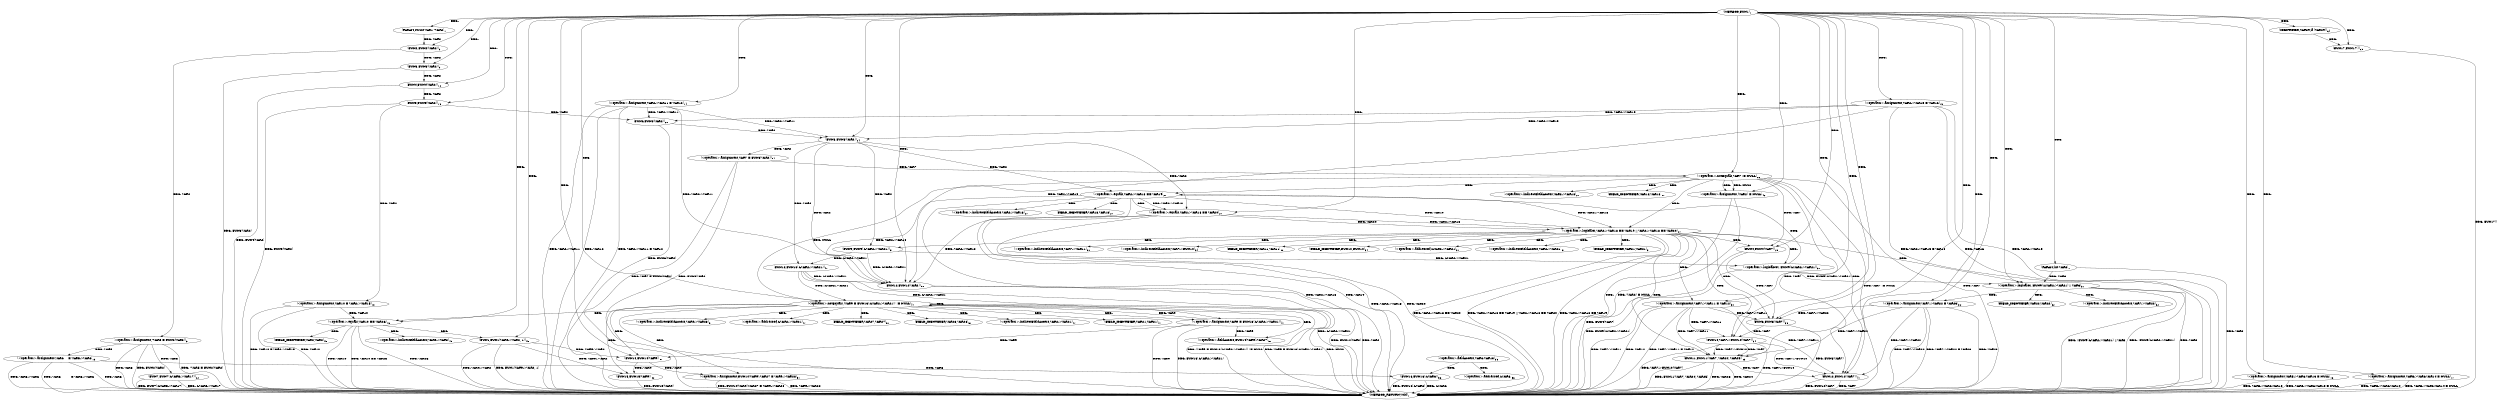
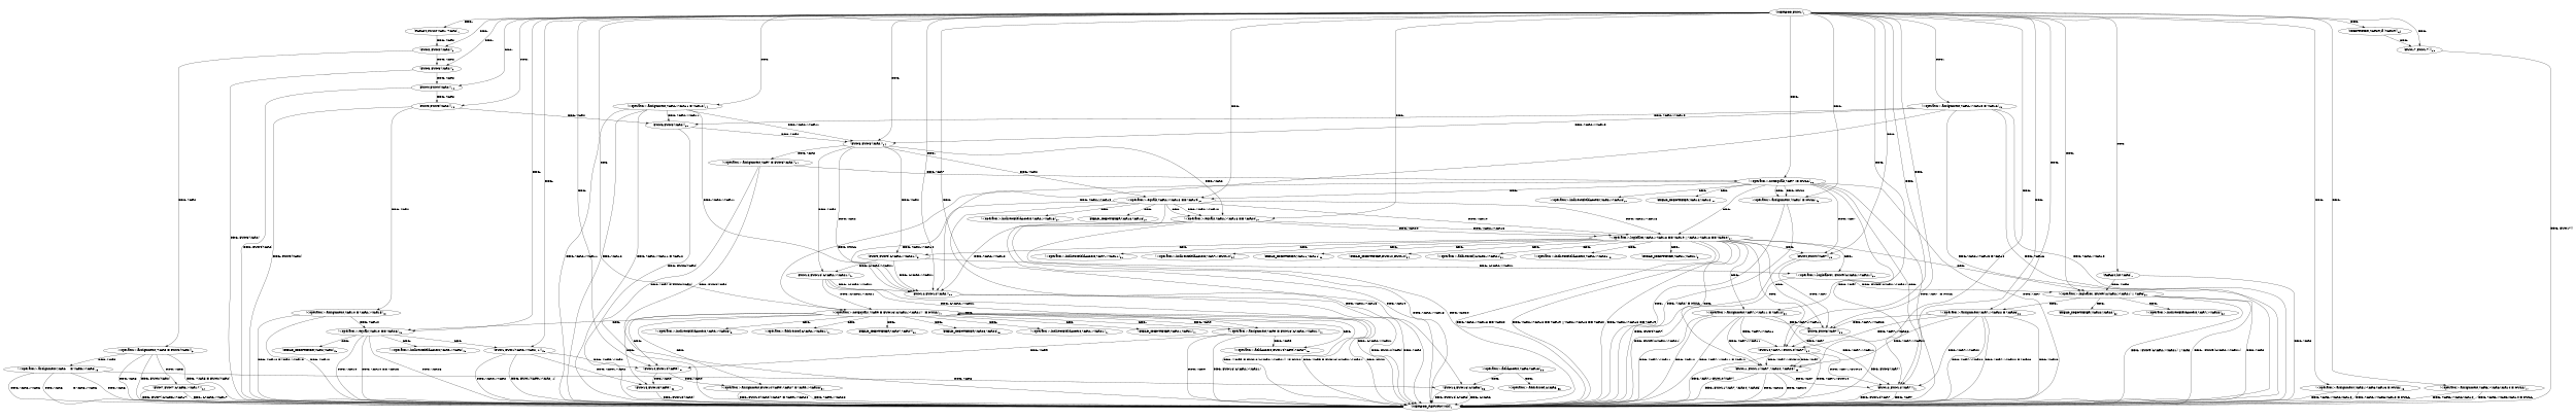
  digraph {
    n1 [label=<(METHOD,FUN1)<SUB>1</SUB>>]
    n2 [label=<(PARAM,struct VAR1 *VAR2)<SUB>1</SUB>>]
    n3 [label=<(PARAM,int VAR3)<SUB>1</SUB>>]
    n4 [label=<(FUN3,FUN3(VAR2))<SUB>9</SUB>>]
    n5 [label=<(FUN4,FUN4(VAR2))<SUB>12</SUB>>]
    n6 [label=<(FUN5,FUN5(VAR2))<SUB>13</SUB>>]
    n7 [label=<(&lt;operator&gt;.assignment,VAR2-&gt;VAR11 = VAR12)<SUB>14</SUB>>]
    n8 [label=<(&lt;operator&gt;.assignment,VAR5-&gt;VAR6.VAR13 = NULL)<SUB>16</SUB>>]
    n9 [label=<(&lt;operator&gt;.assignment,VAR5-&gt;VAR6.VAR14 = NULL)<SUB>17</SUB>>]
    n10 [label=<(&lt;operator&gt;.assignment,VAR2-&gt;VAR15 = VAR16)<SUB>19</SUB>>]
    n11 [label=<(FUN12,FUN12(VAR2))<SUB>58</SUB>>]
    n12 [label=<(&lt;operator&gt;.notEquals,VAR7 != NULL)<SUB>26</SUB>>]
    n13 [label=<(&lt;operator&gt;.notEquals,(VAR9 = FUN13(&amp;VAR2-&gt;VAR21)) != NULL)<SUB>47</SUB>>]
    n14 [label=<(IDENTIFIER,VAR29,if (VAR29))<SUB>64</SUB>>]
    n15 [label=<(FUN2,FUN2(VAR2))<SUB>3</SUB>>]
    n16 [label=<(FUN8,FUN8(VAR2))<SUB>24</SUB>>]
    n17 [label=<(FUN12,FUN12(VAR7))<SUB>41</SUB>>]
    n18 [label=<(&lt;operator&gt;.assignment,(VAR2) = NULL)<SUB>42</SUB>>]
    n19 [label=<(FUN16,FUN16(&amp;VAR6))<SUB>56</SUB>>]
    n20 [label=<(FUN17,FUN17())<SUB>65</SUB>>]
    n21 [label=<(&lt;operator&gt;.equals,VAR10 == VAR26)<SUB>48</SUB>>]
    n22 [label=<(FUN4,FUN4(VAR7))<SUB>28</SUB>>]
    n23 [label=<(&lt;operator&gt;.assignment,VAR7-&gt;VAR11 = VAR12)<SUB>30</SUB>>]
    n24 [label=<(FUN6,FUN6(VAR7))<SUB>33</SUB>>]
    n25 [label=<(FUN10,VAR7-&gt;FUN10(VAR7))<SUB>34</SUB>>]
    n26 [label=<(FUN11,FUN11(VAR7, VAR24, VAR25))<SUB>35</SUB>>]
    n27 [label=<(FUN1,FUN1(VAR9-&gt;VAR2, 1))<SUB>49</SUB>>]
    n28 [label=<(&lt;operator&gt;.equals,VAR2-&gt;VAR18 == VAR19)<SUB>27</SUB>>]
    n29 [label=<(&lt;operator&gt;.equals,VAR2-&gt;VAR18 == VAR20)<SUB>27</SUB>>]
    n30 [label=<(&lt;operator&gt;.logicalOr,!FUN9(&amp;VAR2-&gt;VAR21) || VAR3)<SUB>31</SUB>>]
    n31 [label=<(FUN14,FUN14(VAR9))<SUB>51</SUB>>]
    n32 [label=<(&lt;operator&gt;.assignment,VAR7-&gt;VAR22 = VAR23)<SUB>32</SUB>>]
    n33 [label=<(METHOD_RETURN,void)<SUB>1</SUB>>]
    n34 [label=<(FUN6,FUN6(VAR2))<SUB>20</SUB>>]
    n35 [label=<(&lt;operator&gt;.assignment,VAR10 = VAR2-&gt;VAR15)<SUB>18</SUB>>]
    n36 [label=<(&lt;operator&gt;.logicalOr,VAR2-&gt;VAR18 == VAR19 || VAR2-&gt;VAR18 == VAR20)<SUB>27</SUB>>]
    n37 [label=<(&lt;operator&gt;.indirectFieldAccess,VAR2-&gt;VAR18)<SUB>27</SUB>>]
    n38 [label=<(FIELD_IDENTIFIER,VAR18,VAR18)<SUB>27</SUB>>]
    n39 [label=<(FUN15,FUN15(VAR9))<SUB>52</SUB>>]
    n40 [label=<(&lt;operator&gt;.assignment,FUN14(VAR9).VAR27 = VAR9-&gt;VAR28)<SUB>51</SUB>>]
    n41 [label=<(&lt;operator&gt;.assignment,VAR9 = FUN13(&amp;VAR2-&gt;VAR21))<SUB>47</SUB>>]
    n42 [label=<(&lt;operator&gt;.fieldAccess,FUN14(VAR9).VAR27)<SUB>51</SUB>>]
    n43 [label=<(&lt;operator&gt;.indirectFieldAccess,VAR9-&gt;VAR28)<SUB>51</SUB>>]
    n44 [label=<(&lt;operator&gt;.addressOf,&amp;VAR2-&gt;VAR21)<SUB>47</SUB>>]
    n45 [label=<(FIELD_IDENTIFIER,VAR27,VAR27)<SUB>51</SUB>>]
    n46 [label=<(FIELD_IDENTIFIER,VAR28,VAR28)<SUB>51</SUB>>]
    n47 [label=<(&lt;operator&gt;.indirectFieldAccess,VAR2-&gt;VAR21)<SUB>47</SUB>>]
    n48 [label=<(FIELD_IDENTIFIER,VAR21,VAR21)<SUB>47</SUB>>]
    n49 [label=<(&lt;operator&gt;.assignment,*VAR5 = FUN2(VAR2))<SUB>3</SUB>>]
    n50 [label=<(&lt;operator&gt;.assignment,VAR7 = FUN8(VAR2))<SUB>94</SUB>>]
    n51 [label=<(FUN13,FUN13(&amp;VAR2-&gt;VAR21))<SUB>47</SUB>>]
    n52 [label=<(FUN9,FUN9(&amp;VAR2-&gt;VAR21))<SUB>31</SUB>>]
    n53 [label=<(&lt;operator&gt;.indirectFieldAccess,VAR9-&gt;VAR2)<SUB>49</SUB>>]
    n54 [label=<(FIELD_IDENTIFIER,VAR2,VAR2)<SUB>49</SUB>>]
    n55 [label=<(&lt;operator&gt;.indirectFieldAccess,VAR2-&gt;VAR18)<SUB>27</SUB>>]
    n56 [label=<(FIELD_IDENTIFIER,VAR18,VAR18)<SUB>27</SUB>>]
    n57 [label=<(&lt;operator&gt;.indirectFieldAccess,VAR7-&gt;VAR22)<SUB>32</SUB>>]
    n58 [label=<(FIELD_IDENTIFIER,VAR22,VAR22)<SUB>32</SUB>>]
    n59 [label=<(&lt;operator&gt;.assignment,VAR6	     = VAR5-&gt;VAR6)<SUB>15</SUB>>]
    n60 [label=<(FUN7,FUN7(&amp;VAR5-&gt;VAR17))<SUB>22</SUB>>]
    n61 [label=<(&lt;operator&gt;.logicalNot,!FUN9(&amp;VAR2-&gt;VAR21))<SUB>31</SUB>>]
    n62 [label=<(&lt;operator&gt;.indirectFieldAccess,VAR7-&gt;VAR11)<SUB>30</SUB>>]
    n63 [label=<(&lt;operator&gt;.indirectFieldAccess,VAR7-&gt;FUN10)<SUB>34</SUB>>]
    n64 [label=<(FIELD_IDENTIFIER,VAR11,VAR11)<SUB>30</SUB>>]
    n65 [label=<(FIELD_IDENTIFIER,FUN10,FUN10)<SUB>34</SUB>>]
    n66 [label=<(&lt;operator&gt;.addressOf,&amp;VAR2-&gt;VAR21)<SUB>31</SUB>>]
    n67 [label=<(&lt;operator&gt;.indirectFieldAccess,VAR2-&gt;VAR21)<SUB>31</SUB>>]
    n68 [label=<(FIELD_IDENTIFIER,VAR21,VAR21)<SUB>31</SUB>>]
    n69 [label=<(&lt;operator&gt;.fieldAccess,VAR6.VAR13)<SUB>55</SUB>>]
    n70 [label=<(&lt;operator&gt;.addressOf,&amp;VAR6)<SUB>56</SUB>>]
    n1 -> n2 [label="DDG: "]
    n1 -> n3 [label="DDG: "]
    n1 -> n4 [label="DDG: "]
    n1 -> n5 [label="DDG: "]
    n1 -> n6 [label="DDG: "]
    n1 -> n7 [label="DDG: "]
    n1 -> n8 [label="DDG: "]
    n1 -> n9 [label="DDG: "]
    n1 -> n10 [label="DDG: "]
    n1 -> n11 [label="DDG: "]
    n1 -> n12 [label="DDG: "]
    n1 -> n13 [label="CDG: "]
    n1 -> n14 [label="DDG: "]
    n1 -> n15 [label="DDG: "]
    n1 -> n16 [label="DDG: "]
    n1 -> n17 [label="DDG: "]
    n1 -> n18 [label="DDG: "]
+   n1 -> n19 [label="DDG: "]
    n1 -> n20 [label="DDG: "]
    n1 -> n21 [label="DDG: "]
    n1 -> n22 [label="DDG: "]
    n1 -> n23 [label="DDG: "]
    n1 -> n24 [label="DDG: "]
    n1 -> n25 [label="DDG: "]
    n1 -> n26 [label="DDG: "]
    n1 -> n27 [label="DDG: "]
-   n61 -> n28 [label="DDG: "]
+   n1 -> n28 [label="DDG: "]
    n1 -> n29 [label="DDG: "]
    n1 -> n30 [label="DDG: "]
    n1 -> n31 [label="DDG: "]
    n1 -> n32 [label="DDG: "]
    n2 -> n15 [label="DDG: VAR2"]
    n3 -> n30 [label="DDG: VAR3"]
    n3 -> n33 [label="DDG: VAR3"]
    n4 -> n5 [label="DDG: VAR2"]
    n4 -> n33 [label="DDG: FUN3(VAR2)"]
    n5 -> n6 [label="DDG: VAR2"]
    n5 -> n33 [label="DDG: FUN4(VAR2)"]
    n6 -> n33 [label="DDG: FUN5(VAR2)"]
    n6 -> n34 [label="DDG: VAR2"]
    n6 -> n35 [label="DDG: VAR2"]
    n7 -> n11 [label="DDG: VAR2-&gt;VAR11"]
    n7 -> n16 [label="DDG: VAR2-&gt;VAR11"]
    n7 -> n33 [label="DDG: VAR2-&gt;VAR11"]
    n7 -> n33 [label="DDG: VAR12"]
    n7 -> n33 [label="DDG: VAR2-&gt;VAR11 = VAR12"]
    n7 -> n34 [label="DDG: VAR2-&gt;VAR11"]
    n8 -> n33 [label="DDG: VAR5-&gt;VAR6.VAR13"]
    n8 -> n33 [label="DDG: VAR5-&gt;VAR6.VAR13 = NULL"]
    n9 -> n33 [label="DDG: VAR5-&gt;VAR6.VAR14"]
    n9 -> n33 [label="DDG: VAR5-&gt;VAR6.VAR14 = NULL"]
    n10 -> n11 [label="DDG: VAR2-&gt;VAR15"]
    n10 -> n16 [label="DDG: VAR2-&gt;VAR15"]
    n10 -> n33 [label="DDG: VAR2-&gt;VAR15"]
    n10 -> n33 [label="DDG: VAR2-&gt;VAR15 = VAR16"]
    n10 -> n33 [label="DDG: VAR16"]
    n10 -> n34 [label="DDG: VAR2-&gt;VAR15"]
    n11 -> n33 [label="DDG: VAR2"]
    n11 -> n33 [label="DDG: FUN12(VAR2)"]
    n12 -> n13 [label="DDG: NULL"]
    n12 -> n17 [label="DDG: VAR7"]
    n12 -> n17 [label="CDG: "]
    n12 -> n18 [label="DDG: NULL"]
    n12 -> n18 [label="CDG: "]
    n12 -> n22 [label="DDG: VAR7"]
    n12 -> n28 [label="CDG: "]
    n12 -> n33 [label="DDG: VAR7"]
    n12 -> n33 [label="DDG: VAR7 != NULL"]
    n12 -> n36 [label="CDG: "]
    n12 -> n37 [label="CDG: "]
    n12 -> n38 [label="CDG: "]
    n13 -> n13 [label="CDG: "]
    n13 -> n21 [label="CDG: "]
    n13 -> n31 [label="CDG: "]
    n13 -> n33 [label="DDG: VAR9 = FUN13(&amp;VAR2-&gt;VAR21)"]
    n13 -> n33 [label="DDG: NULL"]
    n13 -> n33 [label="DDG: (VAR9 = FUN13(&amp;VAR2-&gt;VAR21)) != NULL"]
    n13 -> n39 [label="CDG: "]
    n13 -> n40 [label="CDG: "]
    n13 -> n41 [label="CDG: "]
    n13 -> n42 [label="CDG: "]
    n13 -> n43 [label="CDG: "]
    n13 -> n44 [label="CDG: "]
    n13 -> n45 [label="CDG: "]
    n13 -> n46 [label="CDG: "]
    n13 -> n47 [label="CDG: "]
    n13 -> n48 [label="CDG: "]
    n14 -> n20 [label="CDG: "]
    n15 -> n4 [label="DDG: VAR2"]
    n15 -> n49 [label="DDG: VAR2"]
    n16 -> n11 [label="DDG: VAR2"]
    n16 -> n28 [label="DDG: VAR2"]
    n16 -> n29 [label="DDG: VAR2"]
    n16 -> n50 [label="DDG: VAR2"]
    n16 -> n51 [label="DDG: VAR2"]
    n16 -> n52 [label="DDG: VAR2"]
    n17 -> n33 [label="DDG: VAR7"]
    n17 -> n33 [label="DDG: FUN12(VAR7)"]
    n18 -> n33 [label="DDG: (VAR2) = NULL"]
    n18 -> n33 [label="DDG: "]
    n19 -> n33 [label="DDG: &amp;VAR6"]
    n19 -> n33 [label="DDG: FUN16(&amp;VAR6)"]
    n20 -> n33 [label="DDG: FUN17()"]
    n21 -> n27 [label="CDG: "]
    n21 -> n33 [label="DDG: VAR10"]
    n21 -> n33 [label="DDG: VAR10 == VAR26"]
    n21 -> n33 [label="DDG: VAR26"]
    n21 -> n53 [label="CDG: "]
    n21 -> n54 [label="CDG: "]
    n22 -> n24 [label="DDG: VAR7"]
    n22 -> n33 [label="DDG: FUN4(VAR7)"]
    n23 -> n17 [label="DDG: VAR7-&gt;VAR11"]
    n23 -> n24 [label="DDG: VAR7-&gt;VAR11"]
    n23 -> n25 [label="DDG: VAR7-&gt;VAR11"]
    n23 -> n26 [label="DDG: VAR7-&gt;VAR11"]
    n23 -> n33 [label="DDG: VAR7-&gt;VAR11"]
    n23 -> n33 [label="DDG: VAR12"]
    n23 -> n33 [label="DDG: VAR7-&gt;VAR11 = VAR12"]
    n24 -> n25 [label="DDG: VAR7"]
    n24 -> n33 [label="DDG: FUN6(VAR7)"]
    n25 -> n17 [label="DDG: VAR7-&gt;FUN10"]
    n25 -> n26 [label="DDG: VAR7-&gt;FUN10"]
    n25 -> n26 [label="DDG: VAR7"]
    n25 -> n33 [label="DDG: VAR7-&gt;FUN10"]
    n25 -> n33 [label="DDG: VAR7-&gt;FUN10(VAR7)"]
    n26 -> n17 [label="DDG: VAR7"]
    n26 -> n33 [label="DDG: VAR24"]
    n26 -> n33 [label="DDG: FUN11(VAR7, VAR24, VAR25)"]
    n26 -> n33 [label="DDG: VAR25"]
    n27 -> n31 [label="DDG: VAR9-&gt;VAR2"]
    n27 -> n33 [label="DDG: VAR9-&gt;VAR2"]
    n27 -> n33 [label="DDG: FUN1(VAR9-&gt;VAR2, 1)"]
    n27 -> n39 [label="DDG: VAR9-&gt;VAR2"]
    n28 -> n11 [label="DDG: VAR2-&gt;VAR18"]
    n28 -> n29 [label="DDG: VAR2-&gt;VAR18"]
    n28 -> n29 [label="CDG: "]
    n28 -> n33 [label="DDG: VAR2-&gt;VAR18"]
    n28 -> n33 [label="DDG: VAR19"]
    n28 -> n36 [label="DDG: VAR2-&gt;VAR18"]
    n28 -> n36 [label="DDG: VAR19"]
    n28 -> n55 [label="CDG: "]
    n28 -> n56 [label="CDG: "]
    n29 -> n11 [label="DDG: VAR2-&gt;VAR18"]
    n29 -> n33 [label="DDG: VAR2-&gt;VAR18"]
    n29 -> n33 [label="DDG: VAR20"]
    n29 -> n36 [label="DDG: VAR2-&gt;VAR18"]
    n29 -> n36 [label="DDG: VAR20"]
    n30 -> n32 [label="CDG: "]
    n30 -> n33 [label="DDG: !FUN9(&amp;VAR2-&gt;VAR21)"]
    n30 -> n33 [label="DDG: VAR3"]
    n30 -> n33 [label="DDG: !FUN9(&amp;VAR2-&gt;VAR21) || VAR3"]
    n30 -> n57 [label="CDG: "]
    n30 -> n58 [label="CDG: "]
    n31 -> n39 [label="DDG: VAR9"]
    n31 -> n40 [label="DDG: VAR9"]
    n32 -> n17 [label="DDG: VAR7-&gt;VAR22"]
    n32 -> n24 [label="DDG: VAR7-&gt;VAR22"]
+   n32 -> n25 [label="DDG: VAR7-&gt;VAR22"]
    n32 -> n26 [label="DDG: VAR7-&gt;VAR22"]
    n32 -> n33 [label="DDG: VAR7-&gt;VAR22"]
    n32 -> n33 [label="DDG: VAR7-&gt;VAR22 = VAR23"]
    n32 -> n33 [label="DDG: VAR23"]
    n34 -> n16 [label="DDG: VAR2"]
    n34 -> n33 [label="DDG: FUN6(VAR2)"]
    n35 -> n21 [label="DDG: VAR10"]
    n35 -> n33 [label="DDG: VAR10"]
    n35 -> n33 [label="DDG: VAR10 = VAR2-&gt;VAR15"]
    n36 -> n22 [label="CDG: "]
    n36 -> n23 [label="CDG: "]
    n36 -> n24 [label="CDG: "]
    n36 -> n25 [label="CDG: "]
    n36 -> n26 [label="CDG: "]
    n36 -> n30 [label="CDG: "]
    n36 -> n33 [label="DDG: VAR2-&gt;VAR18 == VAR19"]
    n36 -> n33 [label="DDG: VAR2-&gt;VAR18 == VAR20"]
    n36 -> n33 [label="DDG: VAR2-&gt;VAR18 == VAR19 || VAR2-&gt;VAR18 == VAR20"]
    n36 -> n52 [label="CDG: "]
    n36 -> n61 [label="CDG: "]
    n36 -> n62 [label="CDG: "]
    n36 -> n63 [label="CDG: "]
    n36 -> n64 [label="CDG: "]
    n36 -> n65 [label="CDG: "]
    n36 -> n66 [label="CDG: "]
    n36 -> n67 [label="CDG: "]
    n36 -> n68 [label="CDG: "]
    n39 -> n33 [label="DDG: FUN15(VAR9)"]
    n40 -> n33 [label="DDG: VAR9-&gt;VAR28"]
    n40 -> n33 [label="DDG: FUN14(VAR9).VAR27 = VAR9-&gt;VAR28"]
    n41 -> n13 [label="DDG: VAR9"]
    n41 -> n31 [label="DDG: VAR9"]
    n41 -> n33 [label="DDG: VAR9"]
    n41 -> n33 [label="DDG: FUN13(&amp;VAR2-&gt;VAR21)"]
    n41 -> n42 [label="DDG: VAR9"]
    n49 -> n33 [label="DDG: VAR5"]
    n49 -> n33 [label="DDG: FUN2(VAR2)"]
    n49 -> n33 [label="DDG: *VAR5 = FUN2(VAR2)"]
    n49 -> n59 [label="DDG: VAR5"]
    n49 -> n60 [label="DDG: VAR5"]
    n50 -> n12 [label="DDG: VAR7"]
    n50 -> n33 [label="DDG: FUN8(VAR2)"]
    n50 -> n33 [label="DDG: VAR7 = FUN8(VAR2)"]
    n51 -> n11 [label="DDG: &amp;VAR2-&gt;VAR21"]
    n51 -> n13 [label="DDG: &amp;VAR2-&gt;VAR21"]
    n51 -> n33 [label="DDG: &amp;VAR2-&gt;VAR21"]
    n51 -> n41 [label="DDG: &amp;VAR2-&gt;VAR21"]
    n52 -> n11 [label="DDG: &amp;VAR2-&gt;VAR21"]
    n52 -> n51 [label="DDG: &amp;VAR2-&gt;VAR21"]
    n52 -> n61 [label="DDG: &amp;VAR2-&gt;VAR21"]
    n59 -> n19 [label="DDG: VAR6"]
    n59 -> n33 [label="DDG: VAR6"]
    n59 -> n33 [label="DDG: VAR5-&gt;VAR6"]
    n59 -> n33 [label="DDG: VAR6	     = VAR5-&gt;VAR6"]
    n60 -> n33 [label="DDG: &amp;VAR5-&gt;VAR17"]
    n60 -> n33 [label="DDG: FUN7(&amp;VAR5-&gt;VAR17)"]
    n61 -> n30 [label="DDG: FUN9(&amp;VAR2-&gt;VAR21)"]
    n61 -> n33 [label="DDG: FUN9(&amp;VAR2-&gt;VAR21)"]
    n69 -> n19 [label="CDG: "]
    n69 -> n70 [label="CDG: "]
  }
